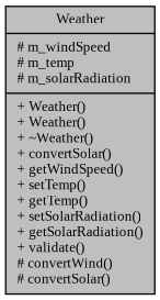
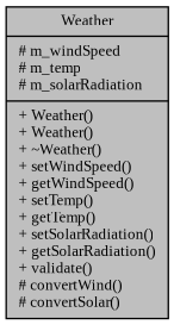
  digraph {
    fontname="Liberation Serif"
-   n1 [color=black fillcolor=grey75 fontcolor=black fontname="Liberation Serif" fontsize=10 height=0.2 label="{Weather\n|# m_windSpeed\l# m_temp\l# m_solarRadiation\l|+ Weather()\l+ Weather()\l+ ~Weather()\l+ convertSolar()\l+ getWindSpeed()\l+ setTemp()\l+ getTemp()\l+ setSolarRadiation()\l+ getSolarRadiation()\l+ validate()\l# convertWind()\l# convertSolar()\l}" shape=record style=filled width=0.4]
+   n1 [color=black fillcolor=grey75 fontcolor=black fontname="Liberation Serif" fontsize=10 height=0.2 label="{Weather\n|# m_windSpeed\l# m_temp\l# m_solarRadiation\l|+ Weather()\l+ Weather()\l+ ~Weather()\l+ setWindSpeed()\l+ getWindSpeed()\l+ setTemp()\l+ getTemp()\l+ setSolarRadiation()\l+ getSolarRadiation()\l+ validate()\l# convertWind()\l# convertSolar()\l}" shape=record style=filled width=0.4]
  }
